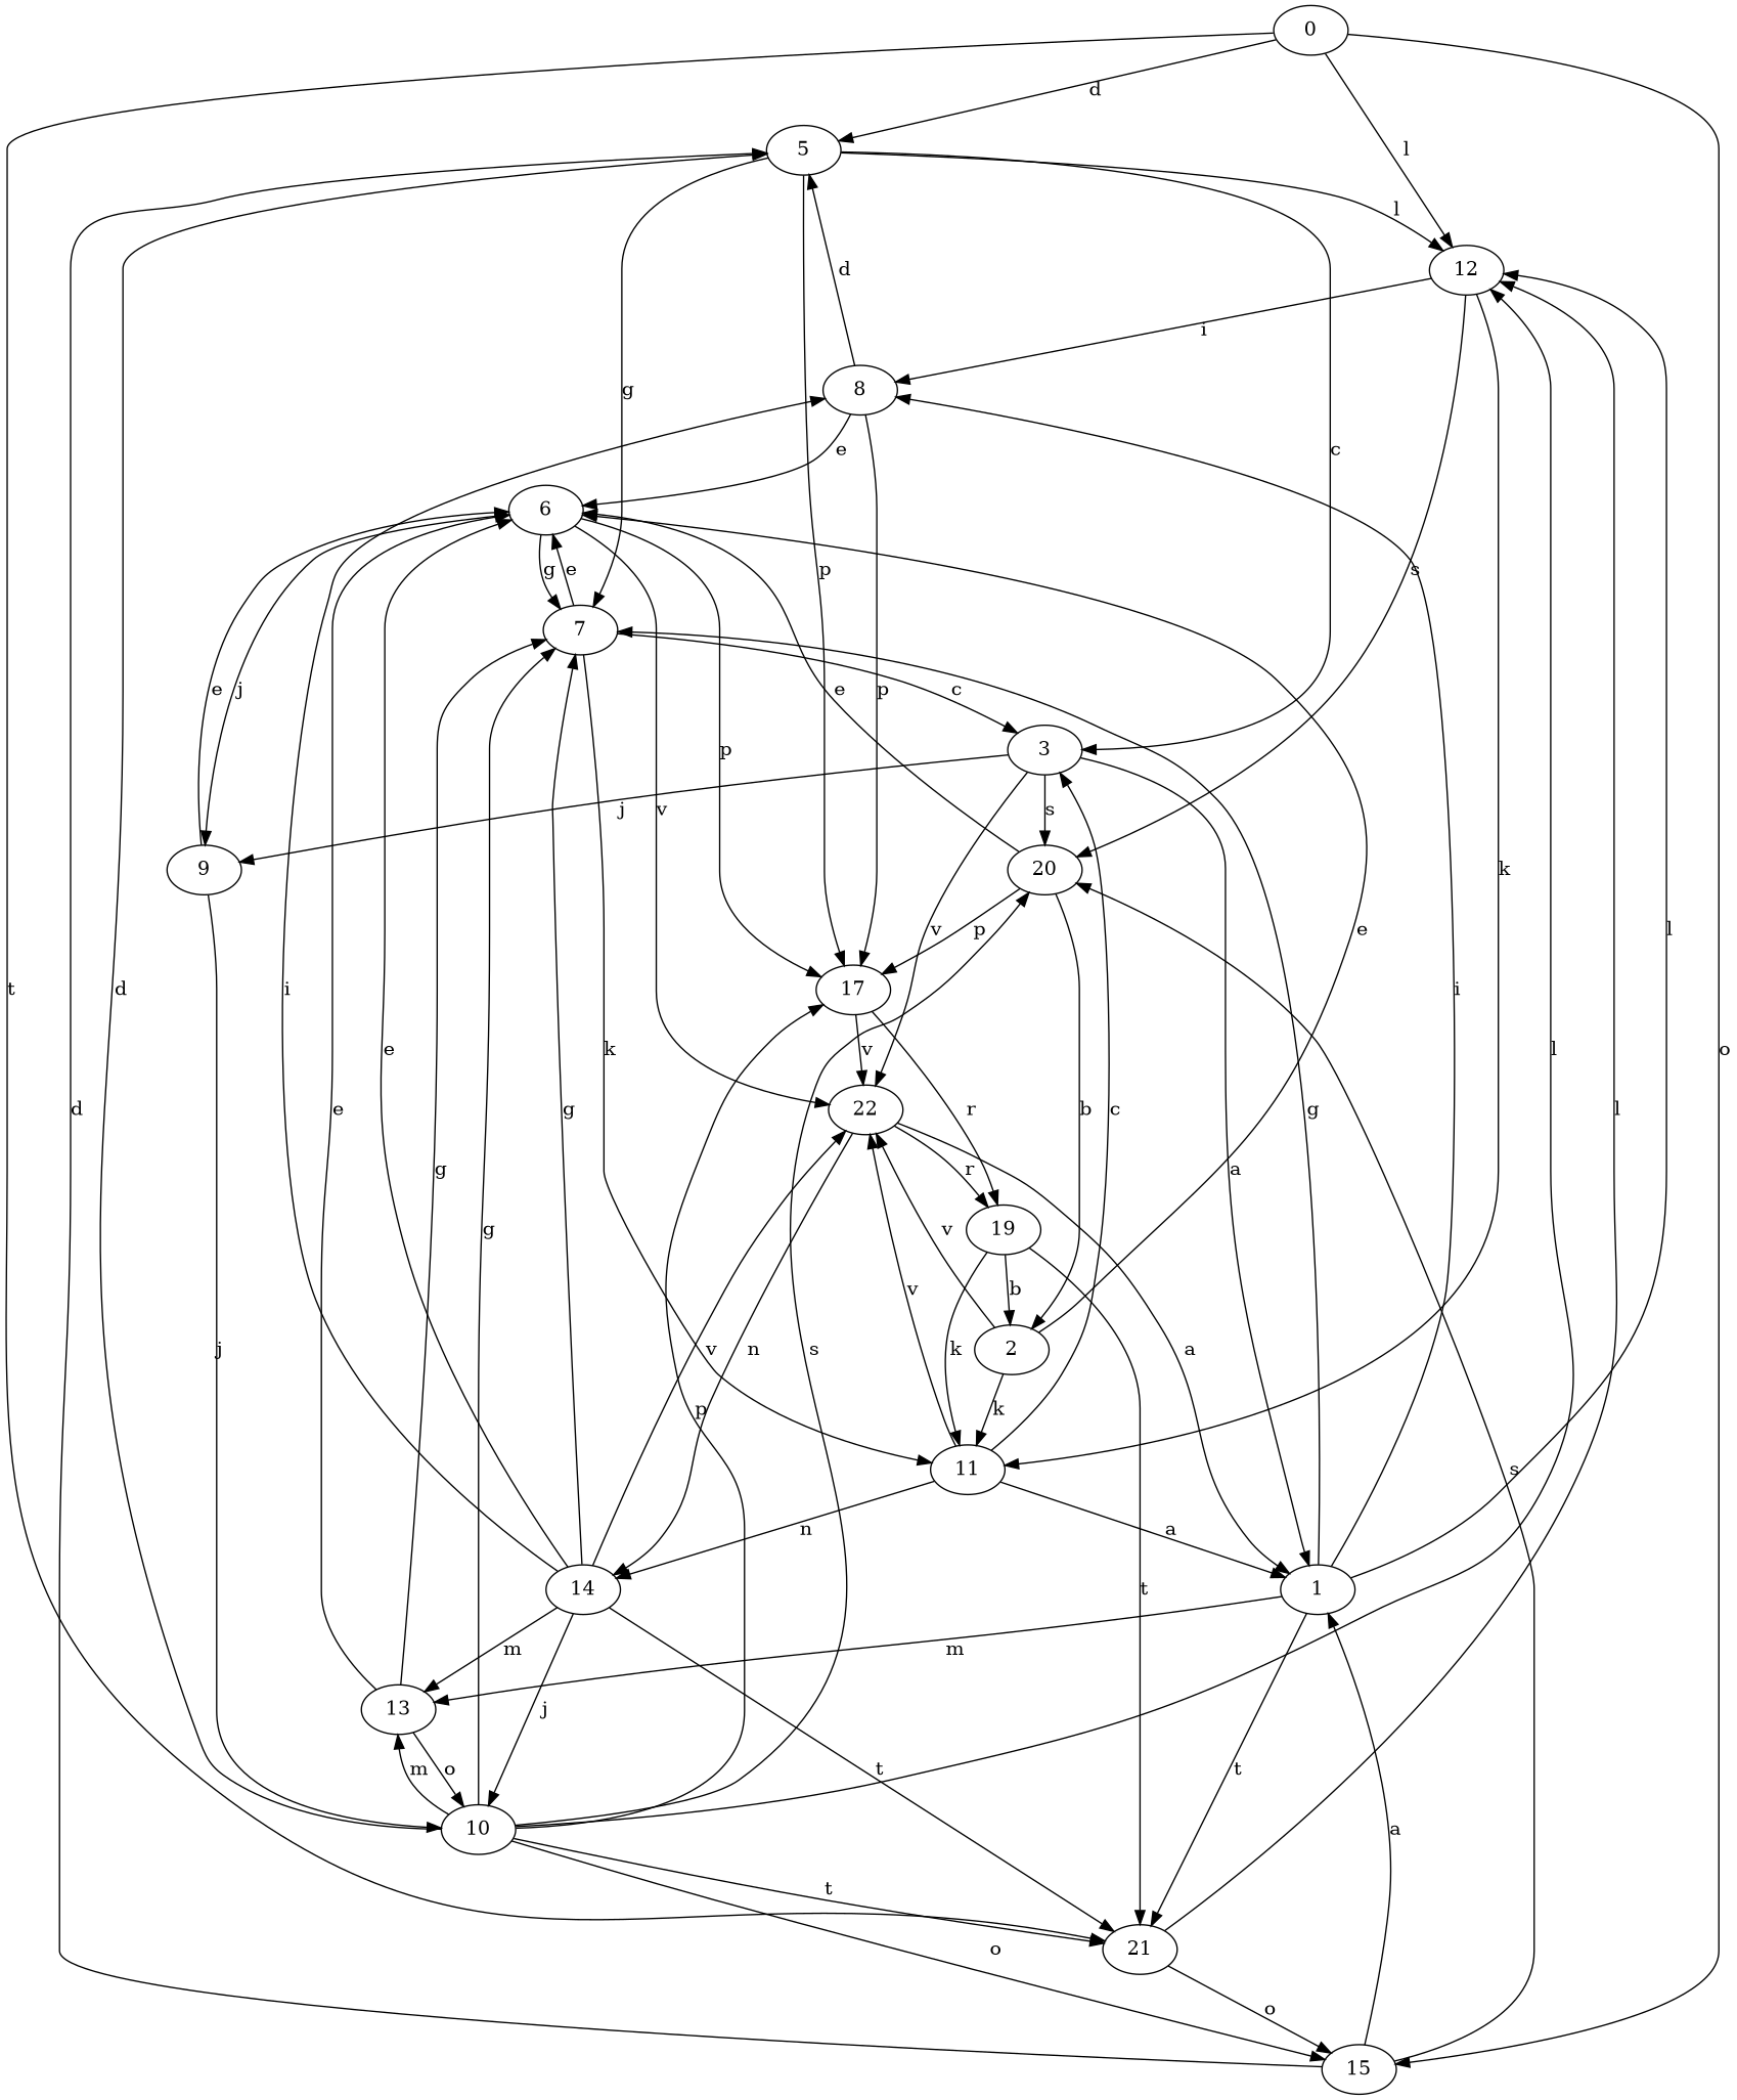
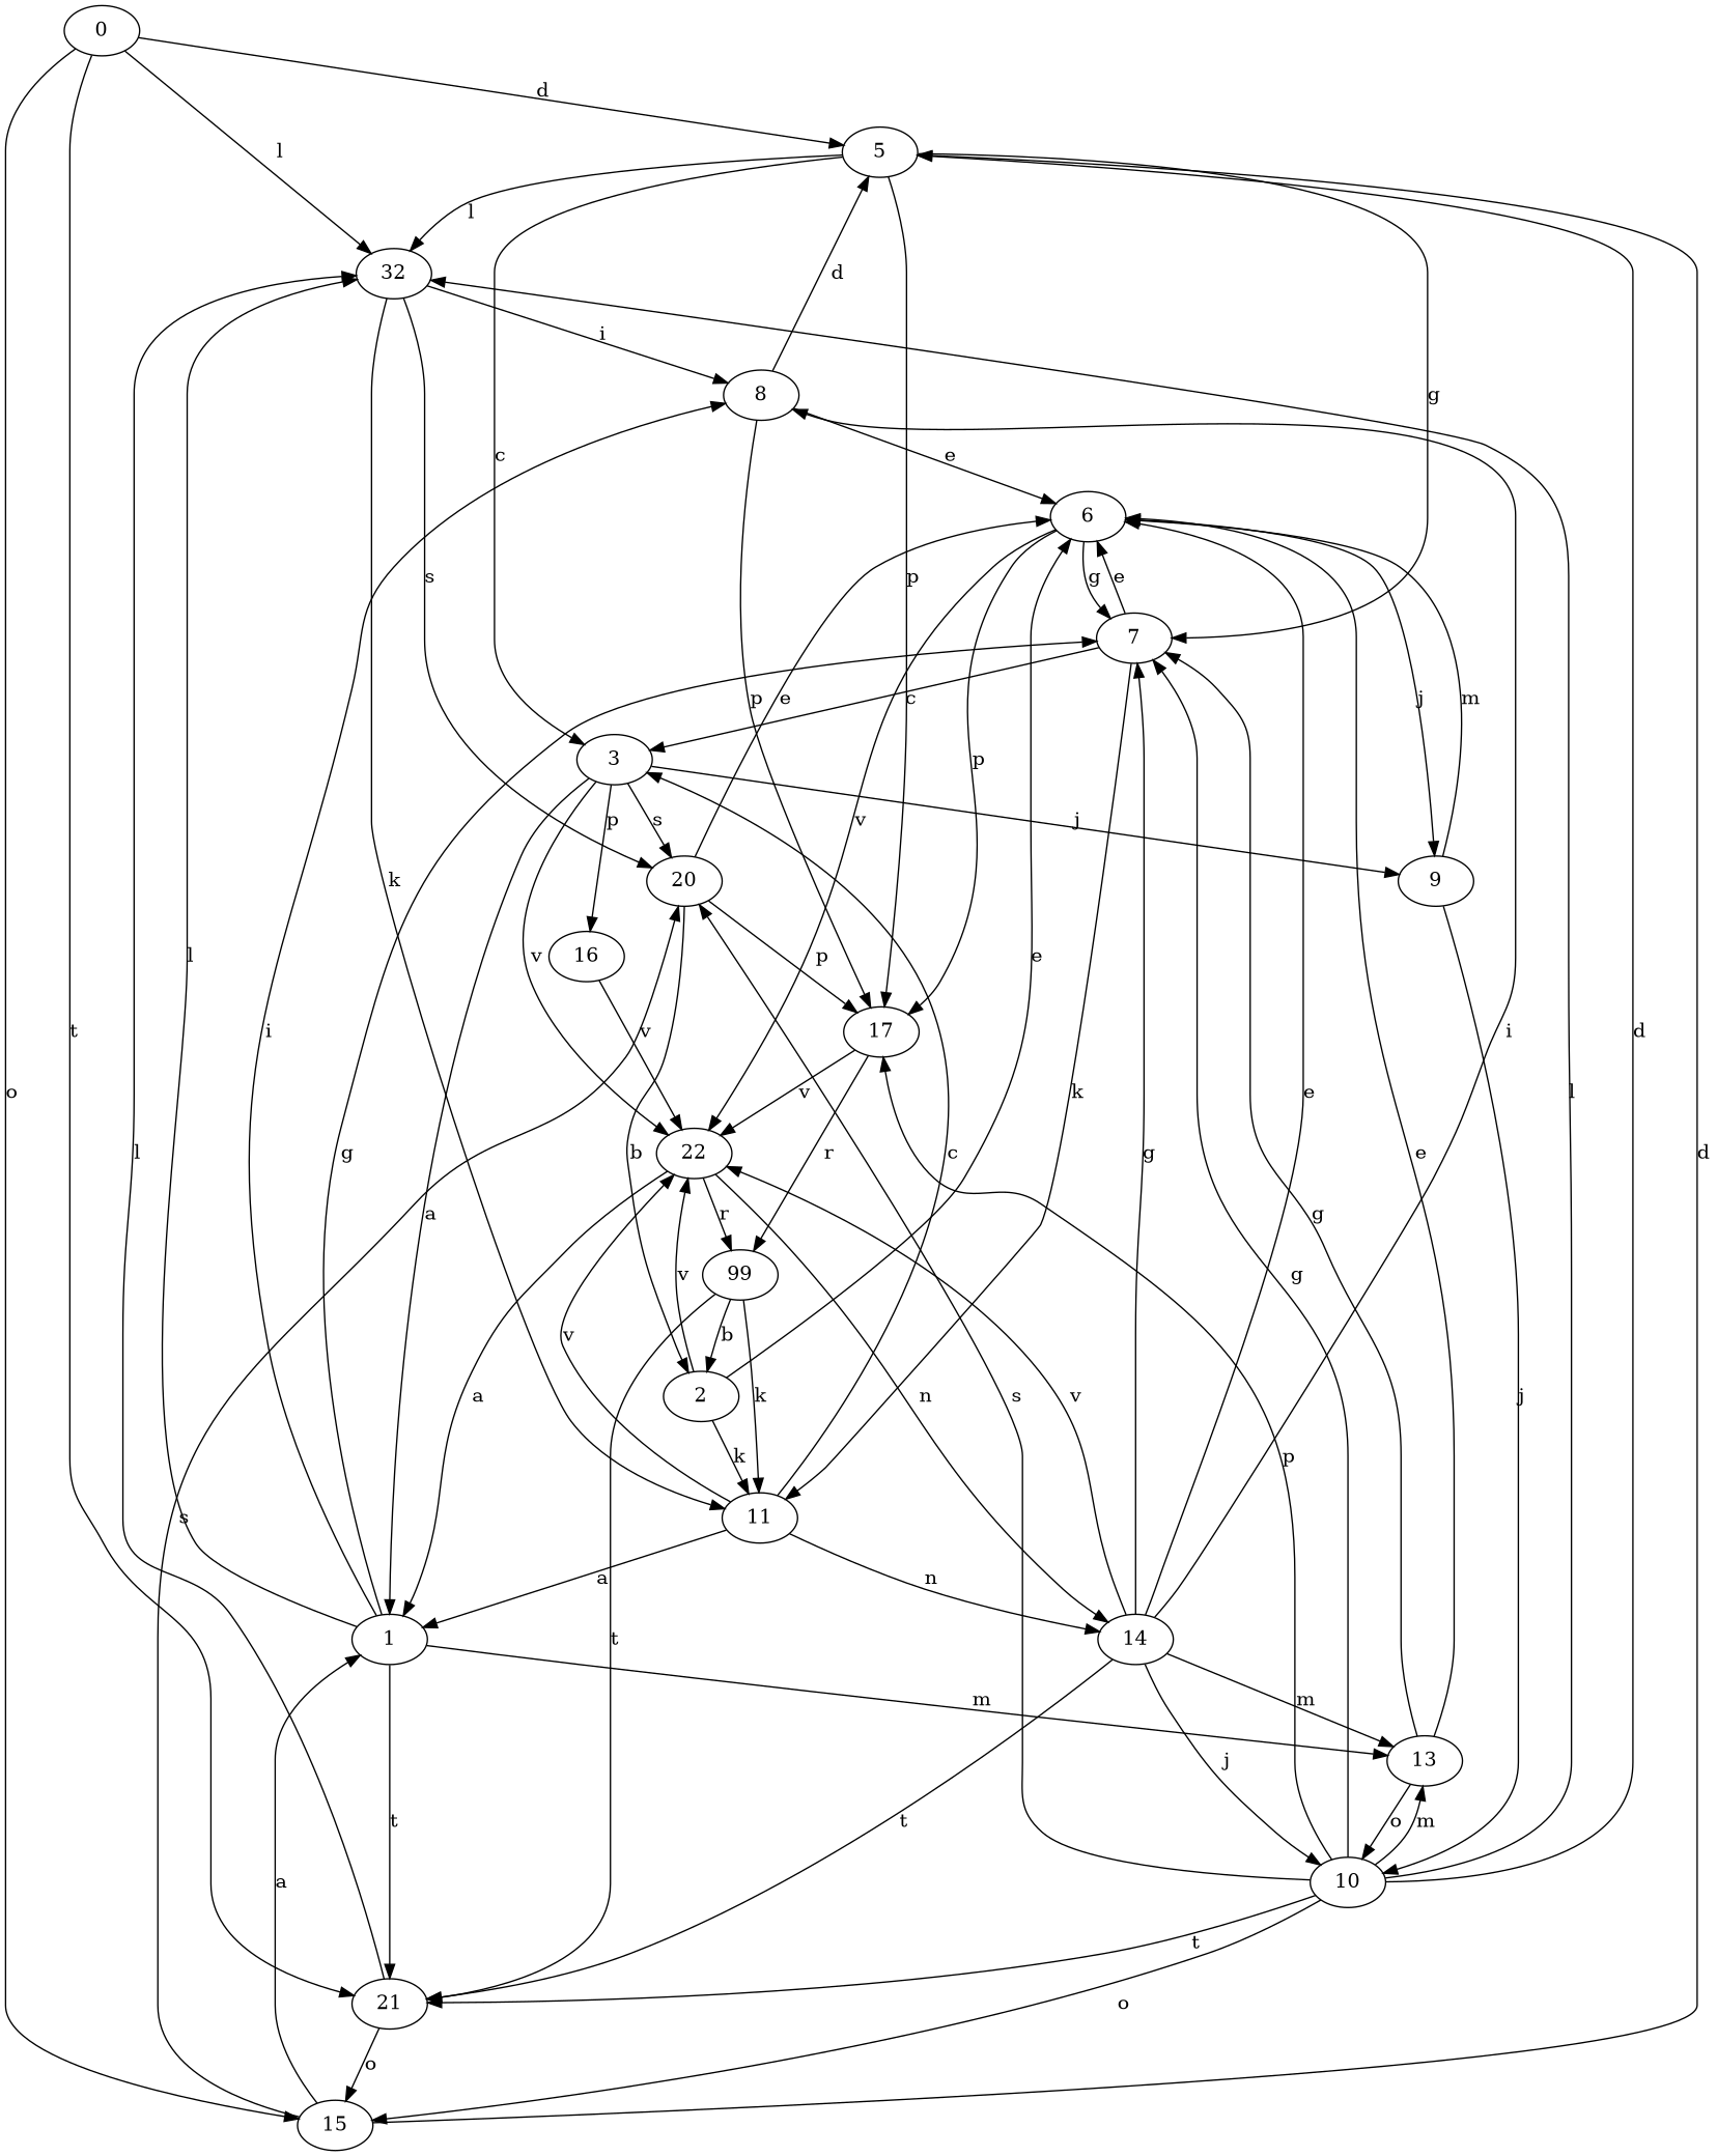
  strict digraph {
    0
    5
-   12
+   12 [label=32]
    15
    21
    7
    3
    17
    8
    11
    20
    1
    13
    2
    6
    22
    10
    9
    14
-   19
+   19 [label=99]
+   16
    0 -> 5 [label=d]
    0 -> 12 [label=l]
    0 -> 15 [label=o]
    0 -> 21 [label=t]
    5 -> 12 [label=l]
    5 -> 7 [label=g]
    5 -> 3 [label=c]
    5 -> 17 [label=p]
    12 -> 8 [label=i]
    12 -> 11 [label=k]
    12 -> 20 [label=s]
    15 -> 5 [label=d]
    15 -> 20 [label=s]
    15 -> 1 [label=a]
    21 -> 12 [label=l]
    21 -> 15 [label=o]
    7 -> 3 [label=c]
    7 -> 11 [label=k]
    7 -> 6 [label=e]
    3 -> 20 [label=s]
    3 -> 1 [label=a]
    3 -> 22 [label=v]
    3 -> 9 [label=j]
+   3 -> 16 [label=p]
    17 -> 22 [label=v]
    17 -> 19 [label=r]
    8 -> 5 [label=d]
    8 -> 17 [label=p]
    8 -> 6 [label=e]
    11 -> 3 [label=c]
    11 -> 1 [label=a]
    11 -> 22 [label=v]
    11 -> 14 [label=n]
    20 -> 17 [label=p]
    20 -> 2 [label=b]
    20 -> 6 [label=e]
    1 -> 12 [label=l]
    1 -> 21 [label=t]
    1 -> 7 [label=g]
    1 -> 8 [label=i]
    1 -> 13 [label=m]
    13 -> 7 [label=g]
    13 -> 6 [label=e]
    13 -> 10 [label=o]
    2 -> 11 [label=k]
    2 -> 6 [label=e]
    2 -> 22 [label=v]
    6 -> 7 [label=g]
    6 -> 17 [label=p]
    6 -> 22 [label=v]
    6 -> 9 [label=j]
    22 -> 1 [label=a]
    22 -> 14 [label=n]
    22 -> 19 [label=r]
    10 -> 5 [label=d]
    10 -> 12 [label=l]
    10 -> 15 [label=o]
    10 -> 21 [label=t]
    10 -> 7 [label=g]
    10 -> 17 [label=p]
    10 -> 20 [label=s]
    10 -> 13 [label=m]
-   9 -> 6 [label=e]
+   9 -> 6 [label=m]
    9 -> 10 [label=j]
    14 -> 21 [label=t]
    14 -> 7 [label=g]
    14 -> 8 [label=i]
    14 -> 13 [label=m]
    14 -> 6 [label=e]
    14 -> 22 [label=v]
    14 -> 10 [label=j]
    19 -> 21 [label=t]
    19 -> 11 [label=k]
    19 -> 2 [label=b]
+   16 -> 22 [label=v]
  }
